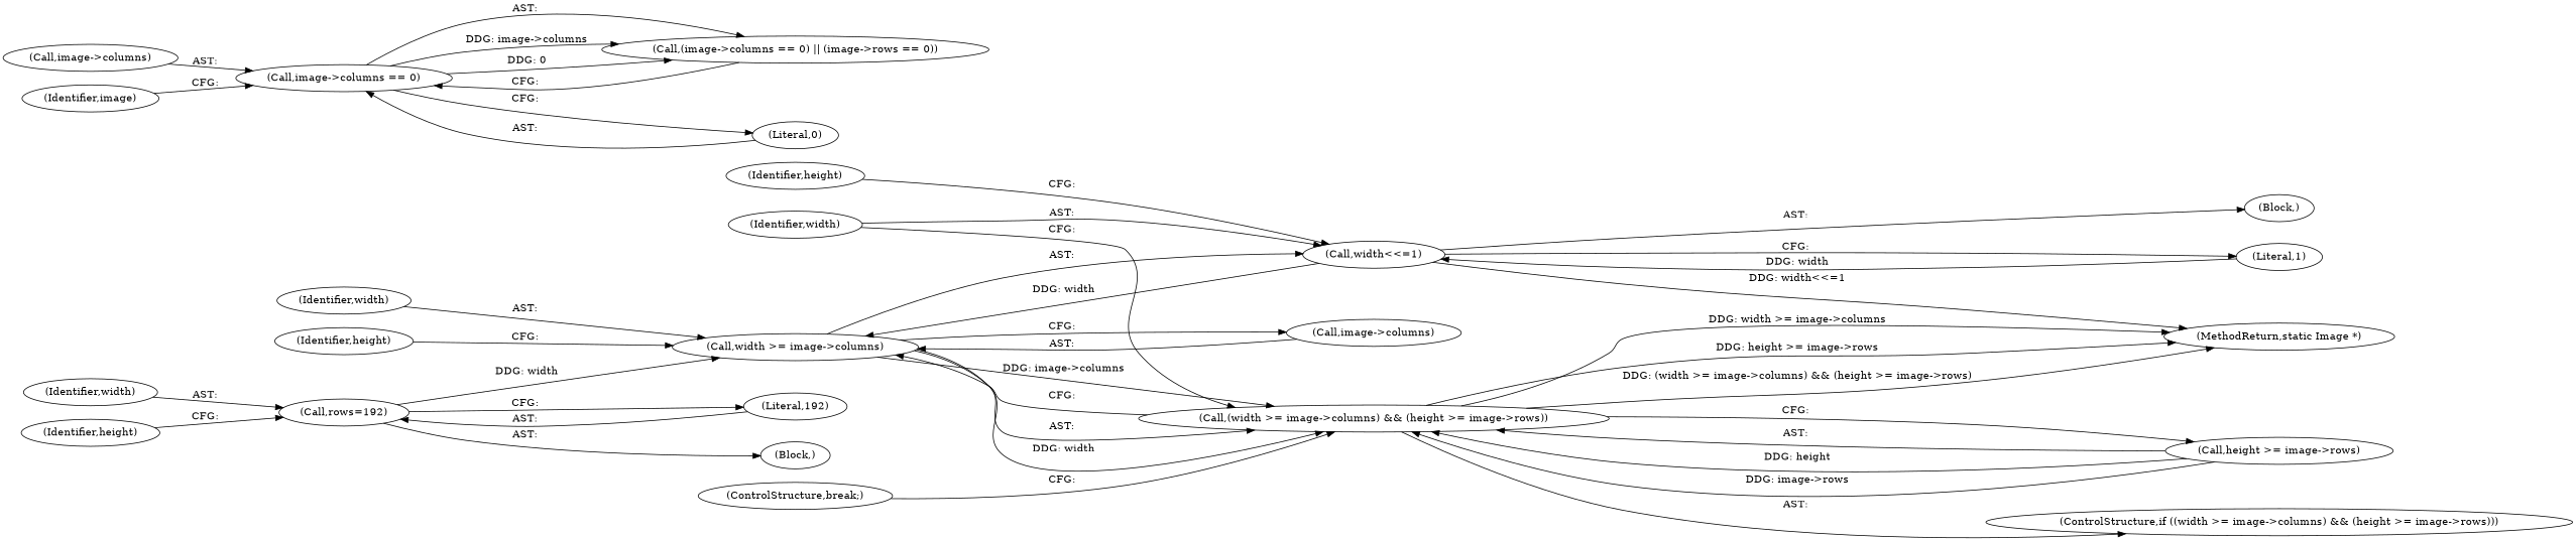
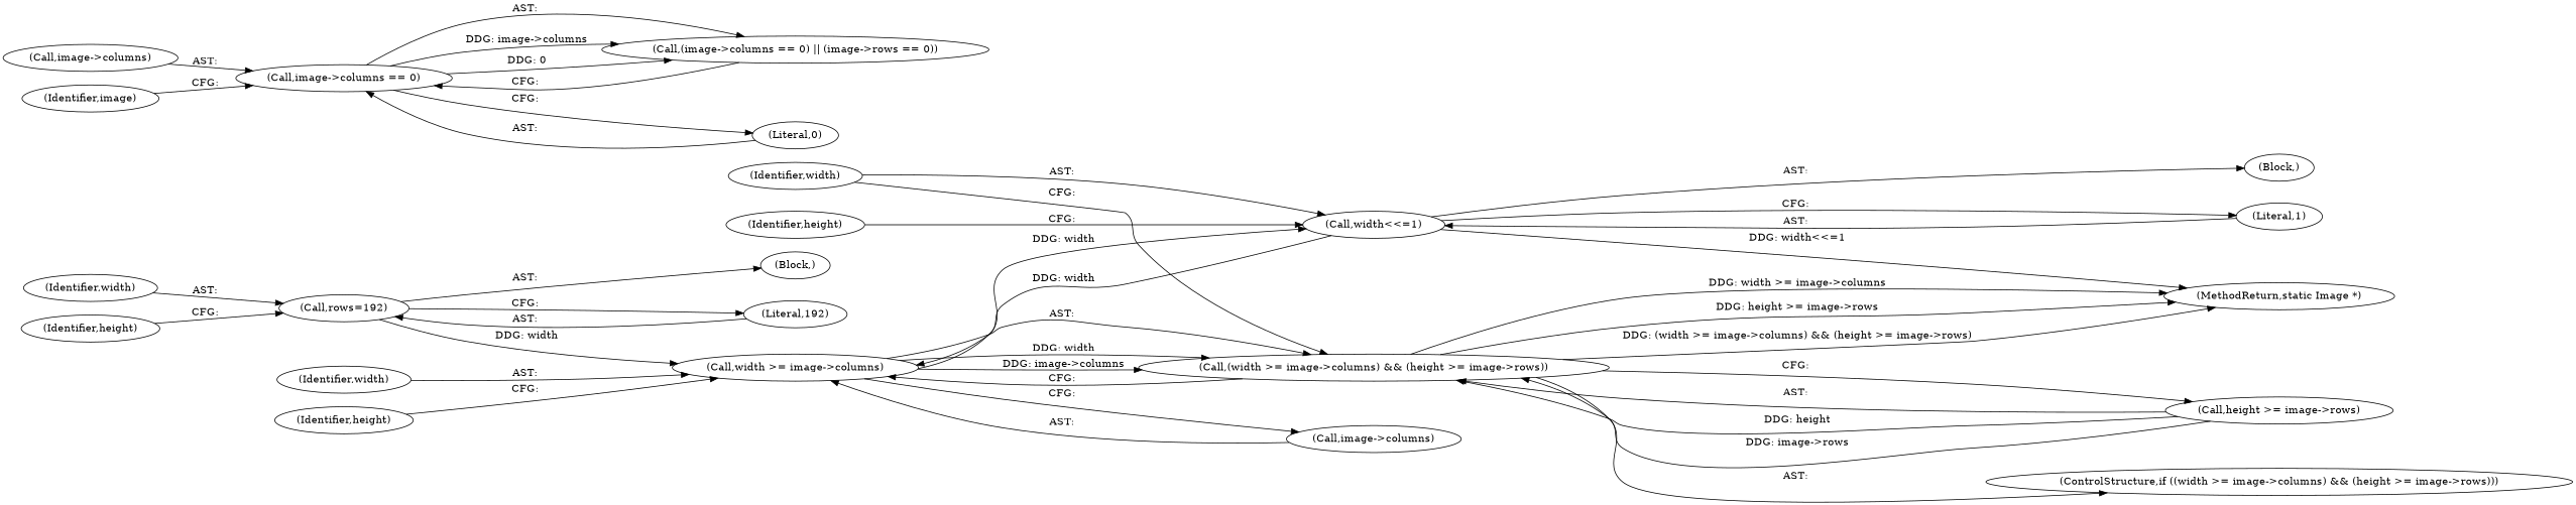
  digraph {
    rankdir=LR
    n1 [label="(Call,width >= image->columns)"]
    n2 [label="(Call,width<<=1)"]
    n3 [label="(Call,(width >= image->columns) && (height >= image->rows))"]
    n4 [label="(Call,image->columns)"]
    n5 [label="(Block,)"]
    n6 [label="(Literal,1)"]
    n7 [label="(MethodReturn,static Image *)"]
    n8 [label="(Call,height >= image->rows)"]
    n9 [label="(ControlStructure,if ((width >= image->columns) && (height >= image->rows)))"]
    n10 [label="(Call,rows=192)"]
    n11 [label="(Block,)"]
    n12 [label="(Literal,192)"]
    n13 [label="(Call,image->columns == 0)"]
    n14 [label="(Call,(image->columns == 0) || (image->rows == 0))"]
    n15 [label="(Literal,0)"]
-   n16 [label="(ControlStructure,break;)"]
    n17 [label="(Identifier,width)"]
    n18 [label="(Identifier,height)"]
    n19 [label="(Identifier,height)"]
    n20 [label="(Call,image->columns)"]
    n21 [label="(Identifier,width)"]
    n22 [label="(Identifier,width)"]
    n23 [label="(Identifier,height)"]
    n24 [label="(Identifier,image)"]
-   n1 -> n2 [label="AST: "]
+   n1 -> n2 [label="DDG: width"]
    n1 -> n3 [label="AST: "]
    n1 -> n3 [label="DDG: width"]
    n1 -> n3 [label="DDG: image->columns"]
    n1 -> n4 [label="CFG: "]
    n2 -> n1 [label="DDG: width"]
    n2 -> n5 [label="AST: "]
    n2 -> n6 [label="CFG: "]
    n2 -> n7 [label="DDG: width<<=1"]
    n3 -> n1 [label="CFG: "]
    n3 -> n7 [label="DDG: width >= image->columns"]
    n3 -> n7 [label="DDG: height >= image->rows"]
    n3 -> n7 [label="DDG: (width >= image->columns) && (height >= image->rows)"]
    n3 -> n8 [label="CFG: "]
    n3 -> n9 [label="AST: "]
    n4 -> n1 [label="AST: "]
-   n6 -> n2 [label="DDG: width"]
+   n6 -> n2 [label="AST: "]
    n8 -> n3 [label="AST: "]
    n8 -> n3 [label="DDG: height"]
    n8 -> n3 [label="DDG: image->rows"]
    n10 -> n1 [label="DDG: width"]
    n10 -> n11 [label="AST: "]
    n10 -> n12 [label="CFG: "]
    n12 -> n10 [label="AST: "]
    n13 -> n14 [label="AST: "]
    n13 -> n14 [label="DDG: image->columns"]
    n13 -> n14 [label="DDG: 0"]
    n13 -> n15 [label="CFG: "]
    n14 -> n13 [label="CFG: "]
    n15 -> n13 [label="AST: "]
-   n16 -> n3 [label="CFG: "]
    n17 -> n10 [label="AST: "]
    n18 -> n10 [label="CFG: "]
    n19 -> n2 [label="CFG: "]
    n20 -> n13 [label="AST: "]
    n21 -> n1 [label="AST: "]
    n22 -> n2 [label="AST: "]
    n22 -> n3 [label="CFG: "]
    n23 -> n1 [label="CFG: "]
    n24 -> n13 [label="CFG: "]
  }
